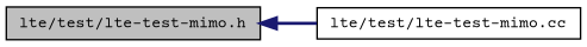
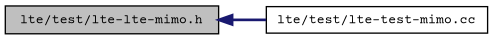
  digraph {
    rankdir=LR
    fontname="Courier Prime"
    node [color=black fontname="Courier Prime" fontsize=10 shape=record style=filled]
-   n1 [fillcolor=grey75 fontcolor=black height=0.2 label="lte/test/lte-test-mimo.h" width=0.4]
+   n1 [fillcolor=grey75 fontcolor=black height=0.2 label="lte/test/lte-lte-mimo.h" width=0.4]
    n2 [fillcolor=white height=0.2 label="lte/test/lte-test-mimo.cc" width=0.4]
    n1 -> n2 [color=midnightblue dir=back fontname="Courier Prime" fontsize=10 labelfontname=Helvetica labelfontsize=10 style=bold]
  }
